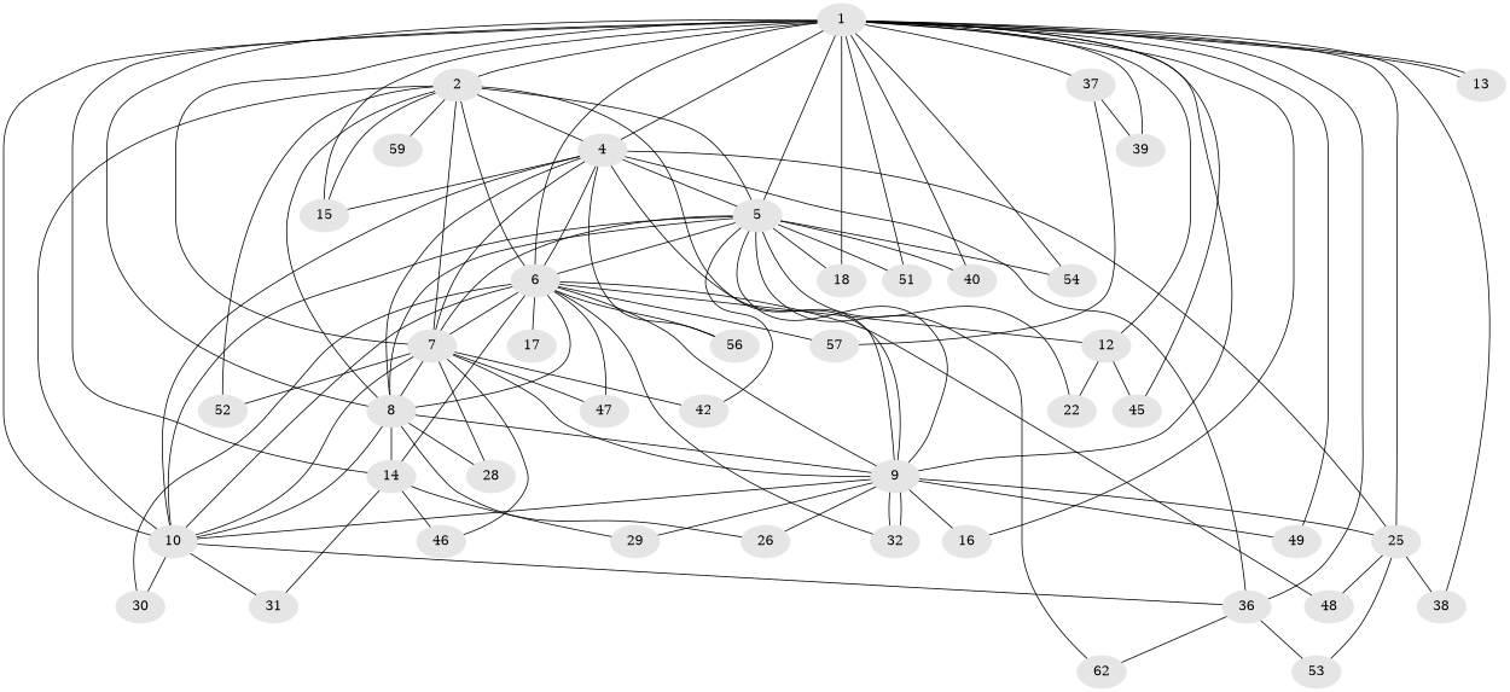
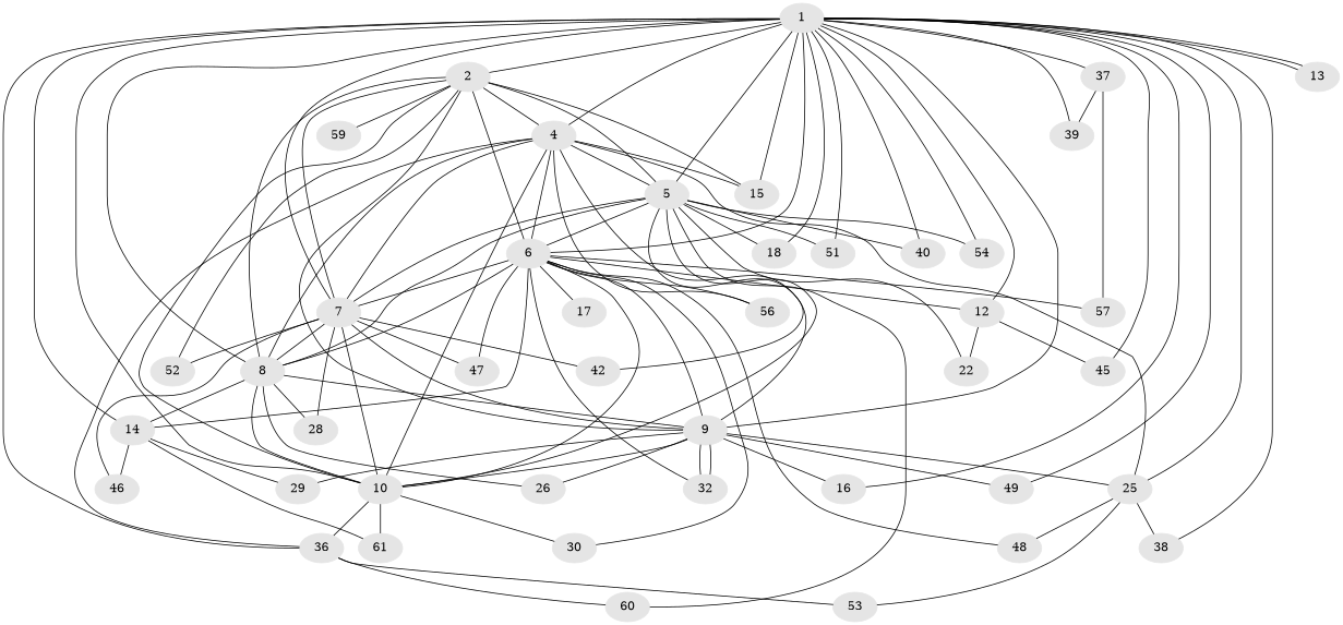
  graph {
    node [color=gray90 style=filled]
    1 [super="+3"]
    2 [super="+11"]
    4 [super="+33"]
    5 [super="+31"]
    6 [super="+44"]
    7 [super="+19"]
    8 [super="+24"]
    9 [super="+15"]
    10 [super="+50"]
    12 [super="+41"]
    13 [super="+34"]
    14 [super="+58"]
    16
    18
    n15 [label=51]
    25 [super="+27"]
    n17 [label=15 super="+55"]
    36 [super="+51"]
    37
    38
    39
    40
    45
    49
    54
    52
    59
    56
    22
    42
-   60 [label=62]
+   60
    17
    30
    32 [super="+43"]
    47
    48
    57
    28
    46
    26
    29
-   61 [label=31]
+   61
    53
    1 -- 2 [weight=3]
    1 -- 4 [weight=2]
    1 -- 5 [weight=3]
    1 -- 6 [weight=2]
    1 -- 7 [weight=3]
    1 -- 8 [weight=2]
    1 -- 9 [weight=3]
    1 -- 10 [weight=2]
    1 -- 12 [weight=2]
    1 -- 13 [weight=2]
    1 -- 13
    1 -- 14
    1 -- 16
    1 -- 18
    1 -- n15
    1 -- 25
    1 -- n17
    1 -- 36
    1 -- 37
    1 -- 38
    1 -- 39
    1 -- 40
    1 -- 45
    1 -- 49
    1 -- 54
    2 -- 4
    2 -- 5
    2 -- 6
    2 -- 7
    2 -- 8
    2 -- 9
    2 -- 10
    2 -- n17
    2 -- 52
    2 -- 59 [weight=2]
    4 -- 5
    4 -- 6
    4 -- 7
    4 -- 8
    4 -- 9
    4 -- 10 [weight=2]
    4 -- 25
    4 -- n17
    4 -- 36
    4 -- 56
    5 -- 6
    5 -- 7
    5 -- 8
-   5 -- 9
    5 -- 10
    5 -- 18
    5 -- n15
    5 -- 40
    5 -- 54
    5 -- 22
    5 -- 42
    5 -- 60
    6 -- 7
    6 -- 8
    6 -- 9
    6 -- 10
    6 -- 12
    6 -- 14
    6 -- 56
    6 -- 17
    6 -- 30
    6 -- 32
    6 -- 47
    6 -- 48
    6 -- 57
    7 -- 8
    7 -- 9
    7 -- 10
    7 -- 52
    7 -- 42
    7 -- 47
    7 -- 28
    7 -- 46
    8 -- 9
    8 -- 10
    8 -- 14
    8 -- 28
    8 -- 26
    9 -- 10
    9 -- 16
    9 -- 25
    9 -- 49
    9 -- 32
    9 -- 32
    9 -- 26
    9 -- 29
    10 -- 36
    10 -- 30
    10 -- 61
    12 -- 45
    12 -- 22
    14 -- 46
    14 -- 29
    14 -- 61
    25 -- 38
    25 -- 48
    25 -- 53
    36 -- 60
    36 -- 53
    37 -- 39
    37 -- 57
  }
